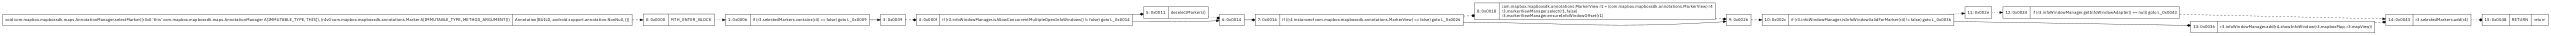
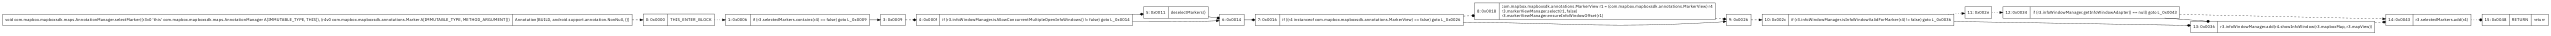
  digraph {
    fontname="IBM Plex Sans"
    rankdir=LR
    node [fontname="IBM Plex Sans" shape=record]
    edge [arrowhead=normal fontname="IBM Plex Sans" style=solid]
-   n1 [label="{0\:\ 0x0000|MTH_ENTER_BLOCK\l}"]
+   n1 [label="{0\:\ 0x0000|THIS_ENTER_BLOCK\l}"]
    n2 [label="{1\:\ 0x0006|if (r3.selectedMarkers.contains(r4) == false) goto L_0x0009\l}"]
    n3 [label="{3\:\ 0x0009}"]
    n4 [label="{4\:\ 0x000f|if (r3.infoWindowManager.isAllowConcurrentMultipleOpenInfoWindows() != false) goto L_0x0014\l}"]
    n5 [label="{5\:\ 0x0011|deselectMarkers()\l}"]
    n6 [label="{6\:\ 0x0014}"]
    n7 [label="{7\:\ 0x0016|if ((r4 instanceof com.mapbox.mapboxsdk.annotations.MarkerView) == false) goto L_0x0026\l}"]
    n8 [label="{8\:\ 0x0018|com.mapbox.mapboxsdk.annotations.MarkerView r1 = (com.mapbox.mapboxsdk.annotations.MarkerView) r4\lr3.markerViewManager.select(r1, false)\lr3.markerViewManager.ensureInfoWindowOffset(r1)\l}"]
    n9 [label="{9\:\ 0x0026}"]
    n10 [label="{10\:\ 0x002c|if (r3.infoWindowManager.isInfoWindowValidForMarker(r4) != false) goto L_0x0036\l}"]
    n11 [label="{11\:\ 0x002e}"]
    n12 [label="{13\:\ 0x0036|r3.infoWindowManager.add(r4.showInfoWindow(r3.mapboxMap, r3.mapView))\l}"]
    n13 [label="{12\:\ 0x0034|if (r3.infoWindowManager.getInfoWindowAdapter() == null) goto L_0x0043\l}"]
    n14 [label="{14\:\ 0x0043|r3.selectedMarkers.add(r4)\l}"]
    n15 [label="{15\:\ 0x0048|RETURN\l|return\l}"]
    n16 [label="{void com.mapbox.mapboxsdk.maps.AnnotationManager.selectMarker((r3v0 'this' com.mapbox.mapboxsdk.maps.AnnotationManager A[IMMUTABLE_TYPE, THIS]), (r4v0 com.mapbox.mapboxsdk.annotations.Marker A[IMMUTABLE_TYPE, METHOD_ARGUMENT]))  | Annotation[BUILD, android.support.annotation.NonNull, \{\}]\l}"]
    n1 -> n2 [style=dotted]
    n2 -> n3
    n3 -> n4 [arrowhead=diamond style=dashed]
    n4 -> n5 [arrowhead=diamond]
    n4 -> n6
-   n5 -> n6 [arrowhead=dot style=dotted]
+   n5 -> n6 [arrowhead=dot]
    n6 -> n7 [arrowhead=diamond]
    n7 -> n8 [arrowhead=dot style=dashed]
    n7 -> n9
    n8 -> n9 [arrowhead=diamond style=dashed]
    n9 -> n10 [style=dashed]
    n10 -> n11 [style=dotted]
    n10 -> n12 [arrowhead=diamond]
    n11 -> n13 [style=dotted]
    n12 -> n14 [arrowhead=diamond style=dashed]
+   n13 -> n12 [arrowhead=dot]
    n13 -> n14 [style=dashed]
    n14 -> n15 [arrowhead=dot style=dotted]
    n16 -> n1 [style=dashed]
  }
